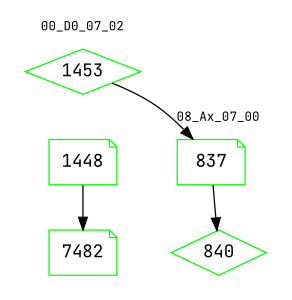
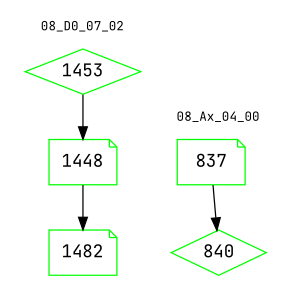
  digraph {
    fontname="JetBrains Mono"
    node [color=green fontname="JetBrains Mono" shape=note]
    edge [color=black fontname="JetBrains Mono"]
    n1 [label=837]
    n2 [label=840 shape=diamond]
    n3 [label=1453 shape=diamond]
    n4 [label=1448]
-   n5 [label=7482]
+   n5 [label=1482]
    subgraph cluster_1 {
      color=white
      fontsize=10
-     label="08_Ax_07_00"
+     label="08_Ax_04_00"
      n1
      n2
    }
    subgraph cluster_2 {
      color=white
      fontsize=10
-     label="00_D0_07_02"
+     label="08_D0_07_02"
      n3
      n4
      n5
    }
    n1 -> n2
-   n3 -> n1
+   n3 -> n4
    n4 -> n5
  }
